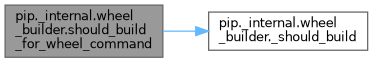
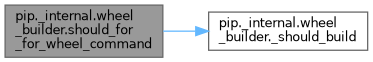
  digraph {
    rankdir=LR
    node [fontname=Helvetica fontsize=10 shape=box style=filled]
-   n1 [color=gray40 fillcolor=grey60 fontcolor=black height=0.2 label="pip._internal.wheel\l_builder.should_build\l_for_wheel_command" width=0.4]
+   n1 [color=gray40 fillcolor=grey60 fontcolor=black height=0.2 label="pip._internal.wheel\l_builder.should_for\l_for_wheel_command" width=0.4]
    n2 [color=grey40 fillcolor=white height=0.2 label="pip._internal.wheel\l_builder._should_build" width=0.4]
    n1 -> n2 [color=steelblue1 fontname=Helvetica fontsize=10 labelfontname=Helvetica labelfontsize=10 style=solid]
  }
